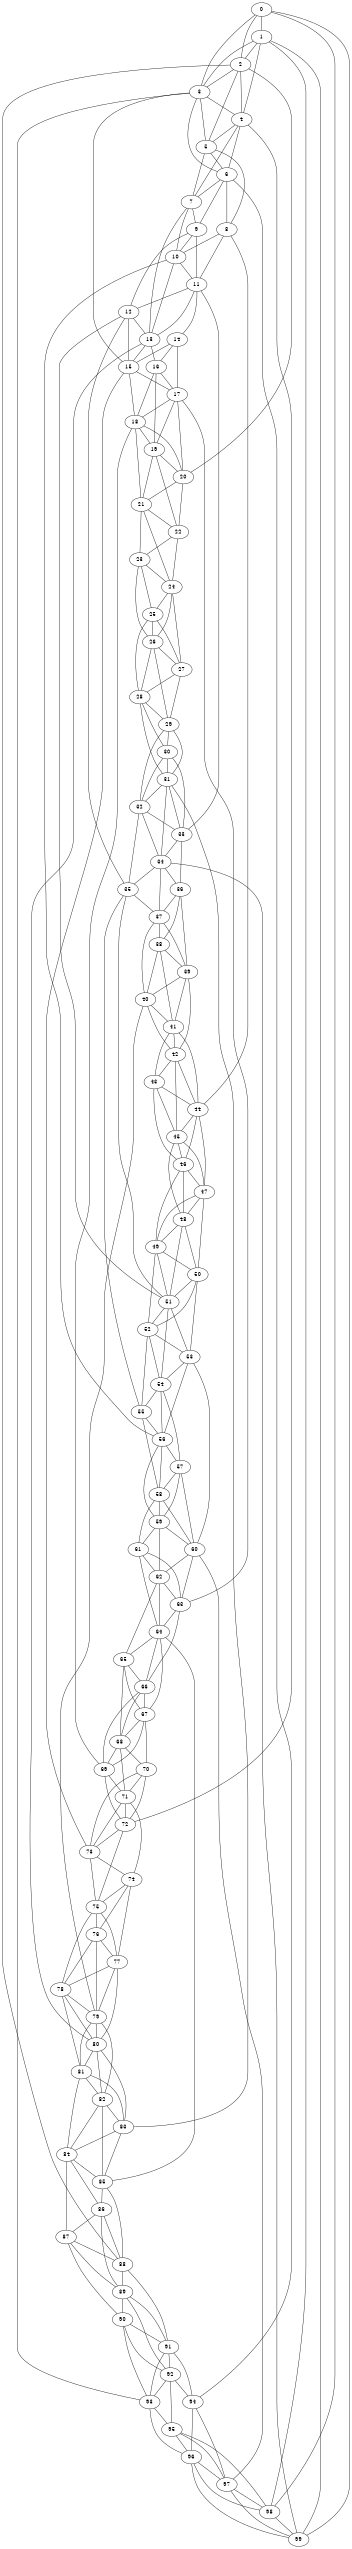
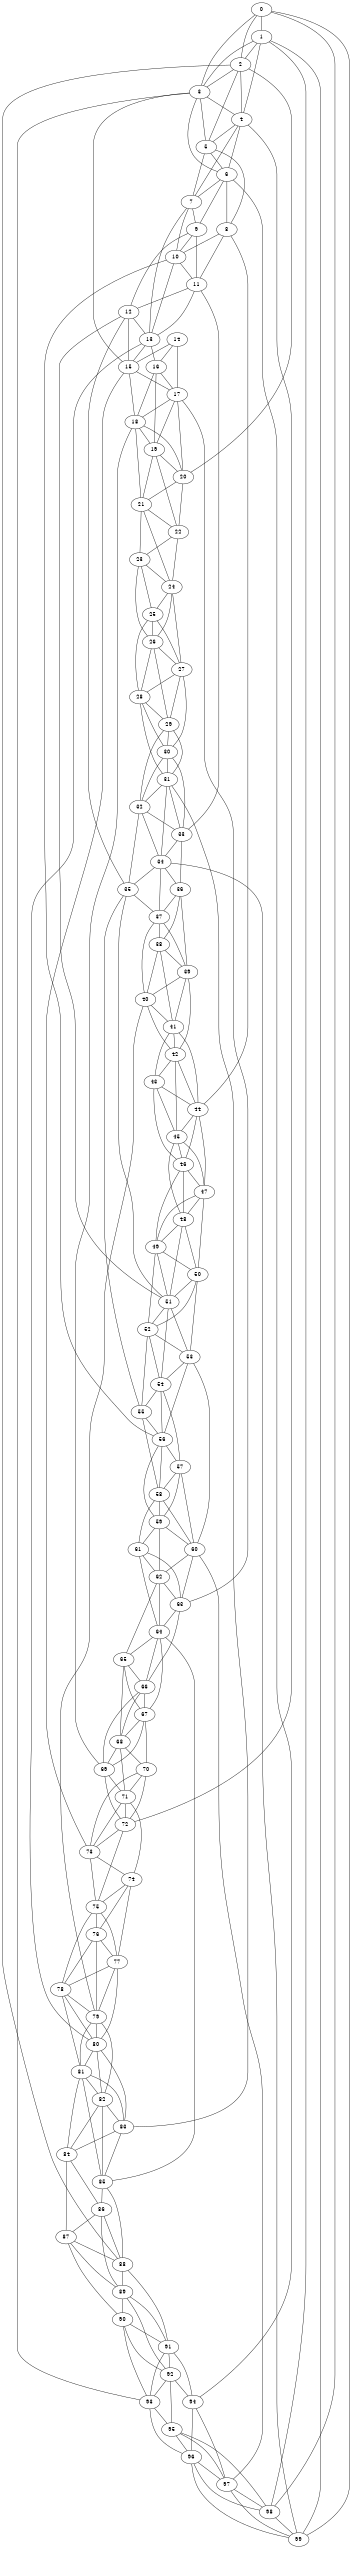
  strict graph {
    edge [is_available=True prob=1.0]
    0
    1
    2
    3
    98
    99
    4
    5
    20
    88
    6
    15
    93
    7
    72
    8
    21
    22
    89
    91
    9
    94
    17
    18
    73
    95
    96
    10
    13
    75
    11
    44
    12
    97
    56
    16
    80
    14
    33
    45
    46
    47
    35
    51
    57
    58
    59
    34
    36
    37
    55
    52
    53
    54
    19
    83
    81
    82
    63
    69
    74
    64
    66
    23
    24
    71
    25
    26
    27
    28
    29
    30
    31
    32
    85
    84
    38
    39
    40
    41
    42
    79
    43
    48
    49
    50
    60
    62
    61
    65
    67
    68
    70
    86
    76
    77
    78
    87
    90
    92
    0 -- 1 [prob=0.419858083968]
    0 -- 2 [prob=0.905676828684]
    0 -- 3
    0 -- 98 [prob=0.97339278736]
    0 -- 99 [prob=0.487017563991]
    1 -- 2 [prob=0.105147349158]
    1 -- 3
    1 -- 98 [prob=0.608424795809]
    1 -- 99 [prob=0.239301767506]
    1 -- 4 [prob=0.898970757102]
    2 -- 3 [prob=0.989144391598]
    2 -- 4
    2 -- 5
    2 -- 20 [prob=0.538993024291]
    2 -- 88 [prob=0.851105862956]
    3 -- 4
    3 -- 5 [prob=0.21608092728]
    3 -- 6
    3 -- 15 [prob=0.421731610237]
    3 -- 93
    98 -- 99 [prob=0.691956433281]
    4 -- 5 [prob=0.00643865701814]
    4 -- 6 [prob=0.950890652236]
    4 -- 7
    4 -- 72 [prob=0.922844847987]
    5 -- 6
    5 -- 7 [prob=0.316679246068]
    5 -- 8
    20 -- 21
    20 -- 22 [prob=0.378648565265]
    88 -- 89 [prob=0.307141789175]
    88 -- 91 [prob=0.451274052606]
    6 -- 7
    6 -- 8 [prob=0.0437325160317]
    6 -- 9 [prob=0.604858640475]
    6 -- 94 [prob=0.844856731121]
    15 -- 17
    15 -- 18 [prob=0.397018906483]
    15 -- 73 [prob=0.0578114100446]
    93 -- 95
    93 -- 96 [prob=0.0521665086515]
    7 -- 9
    7 -- 10 [prob=0.170134176366]
    7 -- 13
    72 -- 73
    72 -- 75 [prob=0.0509867743692]
    8 -- 10 [prob=0.598397000721]
    8 -- 11
    8 -- 44 [prob=0.399755884226]
    21 -- 22 [prob=0.758844333332]
    21 -- 23
    21 -- 24 [prob=0.423010341925]
    22 -- 23 [prob=0.33355401346]
    22 -- 24
    89 -- 91 [prob=0.751310556799]
    89 -- 90 [prob=0.432584342988]
    89 -- 92
    91 -- 93
    91 -- 94 [prob=0.377715057201]
    91 -- 92 [prob=0.992156819995]
    9 -- 10 [prob=0.624007985591]
    9 -- 11 [prob=0.907033679406]
    9 -- 12 [prob=0.605271448167]
    94 -- 96 [prob=0.137169814234]
    94 -- 97 [prob=0.483477648511]
    17 -- 20 [prob=0.639373129405]
    17 -- 18 [prob=0.492895036782]
    17 -- 19 [prob=0.0393849383817]
    17 -- 63 [prob=0.929963027564]
    18 -- 20 [prob=0.106541973876]
    18 -- 21 [prob=0.34993452116]
    18 -- 19
    18 -- 69 [prob=0.671755653665]
    73 -- 75 [prob=0.407316846607]
    73 -- 74
    95 -- 98 [prob=0.959888480269]
    95 -- 96 [prob=0.781368053848]
    95 -- 97
    96 -- 98 [prob=0.372540973517]
    96 -- 99 [prob=0.513738715733]
    96 -- 97 [prob=0.416262210659]
    10 -- 13
    10 -- 11
    10 -- 56 [prob=0.546454145838]
    13 -- 15 [prob=0.393442183913]
    13 -- 16 [prob=0.623210423754]
    13 -- 80 [prob=0.864979810803]
    75 -- 76
    75 -- 77 [prob=0.345773884895]
    75 -- 78 [prob=0.287590505205]
    11 -- 13 [prob=0.850550253697]
    11 -- 12
-   11 -- 14 [prob=0.951682933291]
    11 -- 33 [prob=0.514715384276]
    44 -- 45 [prob=0.375041732129]
    44 -- 46 [prob=0.926130849609]
    44 -- 47 [prob=0.683396909764]
    12 -- 15 [prob=0.604428159482]
    12 -- 13 [prob=0.308863738054]
    12 -- 35
    12 -- 51
    97 -- 98 [prob=0.0591588247935]
    97 -- 99
    56 -- 57 [prob=0.750933274613]
    56 -- 58 [prob=0.351276872644]
    56 -- 59 [prob=0.770019169197]
    16 -- 17 [prob=0.601648550503]
    16 -- 18 [prob=0.869657460789]
    16 -- 19 [prob=0.368542637676]
    80 -- 83
    80 -- 81 [prob=0.658546354258]
    80 -- 82 [prob=0.875320250759]
    14 -- 15 [prob=0.482781571275]
    14 -- 17
    14 -- 16
    33 -- 34
    33 -- 36
    45 -- 46 [prob=0.77930729415]
    45 -- 47 [prob=0.529880528291]
    45 -- 48 [prob=0.630818130314]
    46 -- 47 [prob=0.841116707489]
    46 -- 48 [prob=0.484148967574]
    46 -- 49
    47 -- 48 [prob=0.641841784649]
    47 -- 49 [prob=0.226932999761]
    47 -- 50 [prob=0.0553964327569]
    35 -- 51 [prob=0.764292790298]
    35 -- 37 [prob=0.0933829059542]
    35 -- 55 [prob=0.836761863292]
    51 -- 52 [prob=0.957555278748]
    51 -- 53 [prob=0.546492575945]
    51 -- 54 [prob=0.557487380238]
    57 -- 58 [prob=0.718082106962]
    57 -- 59 [prob=0.191138775865]
    57 -- 60 [prob=0.988067928464]
    58 -- 59 [prob=0.682597964622]
    58 -- 60
    58 -- 61 [prob=0.302020109024]
    59 -- 60 [prob=0.825472927559]
    59 -- 62
    59 -- 61
    34 -- 99 [prob=0.467571752674]
    34 -- 35 [prob=0.726381781212]
    34 -- 36 [prob=0.987132215915]
    34 -- 37
    36 -- 37 [prob=0.130396984551]
    36 -- 38 [prob=0.456777151328]
    36 -- 39 [prob=0.729683954037]
    37 -- 38 [prob=0.856915649982]
    37 -- 39 [prob=0.460408206231]
    37 -- 40
    55 -- 56 [prob=0.744985687094]
    55 -- 58
    52 -- 55 [prob=0.983868191354]
    52 -- 53
    52 -- 54 [prob=0.836476844163]
    53 -- 56 [prob=0.29657338809]
    53 -- 54 [prob=0.166764758211]
    53 -- 60 [prob=0.319105032624]
    54 -- 56
    54 -- 57 [prob=0.0742750340264]
    54 -- 55 [prob=0.269565166201]
    19 -- 20 [prob=0.00763037826162]
    19 -- 21 [prob=0.662101379054]
    19 -- 22 [prob=0.499333045863]
    83 -- 85 [prob=0.812210797019]
    83 -- 84 [prob=0.268827113956]
    81 -- 83
    81 -- 82 [prob=0.349063619204]
    81 -- 84
    82 -- 83 [prob=0.28548200305]
    82 -- 85 [prob=0.433161896151]
    82 -- 84
    63 -- 64 [prob=0.380104406877]
    63 -- 66 [prob=0.950706677892]
    69 -- 72 [prob=0.148185067643]
    69 -- 71 [prob=0.0874050372587]
    74 -- 75
    74 -- 76 [prob=0.434364605385]
    74 -- 77 [prob=0.935120376826]
    64 -- 66 [prob=0.709658374231]
    64 -- 85
    64 -- 65 [prob=0.958572728419]
    64 -- 67 [prob=0.739013101135]
    66 -- 69 [prob=0.658839672852]
    66 -- 67 [prob=0.225806139178]
    66 -- 68
    23 -- 24 [prob=0.781417669849]
    23 -- 25 [prob=0.243495922303]
    23 -- 26 [prob=0.995560294318]
    24 -- 25 [prob=0.719322717136]
    24 -- 26 [prob=0.648792573859]
    24 -- 27 [prob=0.541256607205]
    71 -- 72 [prob=0.81669518874]
    71 -- 73
    71 -- 74 [prob=0.490417106425]
    25 -- 26 [prob=0.474042223221]
    25 -- 27 [prob=0.43354708442]
    25 -- 28 [prob=0.229246446442]
    26 -- 27
    26 -- 28
    26 -- 29 [prob=0.425823387735]
    27 -- 28 [prob=0.390842441642]
    27 -- 29 [prob=0.394994589482]
+   27 -- 30 [prob=0.975895859527]
    28 -- 29 [prob=0.00536692129566]
    28 -- 30 [prob=0.00960457307704]
    28 -- 31 [prob=0.989120922937]
    29 -- 30
    29 -- 31 [prob=0.168077846906]
    29 -- 32 [prob=0.535443636247]
    30 -- 33 [prob=0.328418380086]
    30 -- 31 [prob=0.606013116034]
    30 -- 32 [prob=0.529930007992]
    31 -- 33 [prob=0.559749806789]
    31 -- 34 [prob=0.0629335920699]
    31 -- 83 [prob=0.294628040589]
    31 -- 32 [prob=0.992032145163]
    32 -- 33 [prob=0.0169971164288]
    32 -- 35
    32 -- 34 [prob=0.0273069057129]
    85 -- 88 [prob=0.307332108725]
    85 -- 86
-   84 -- 85
+   81 -- 85
    84 -- 86 [prob=0.404990589688]
    84 -- 87
    38 -- 39 [prob=0.975347215004]
    38 -- 40
    38 -- 41
    39 -- 40 [prob=0.90501596009]
    39 -- 41 [prob=0.494875914427]
    39 -- 42 [prob=0.146060631802]
    40 -- 41
    40 -- 42
    40 -- 79 [prob=0.984652436067]
    41 -- 44 [prob=0.523263530083]
    41 -- 42 [prob=0.967894750094]
    41 -- 43
    42 -- 44 [prob=0.56626846398]
    42 -- 45 [prob=0.738153138542]
    42 -- 43 [prob=0.101053430817]
    79 -- 80
    79 -- 81
    79 -- 82 [prob=0.118727694119]
    43 -- 44 [prob=0.666974385795]
    43 -- 45 [prob=0.303906362025]
    43 -- 46 [prob=0.403462558865]
    48 -- 51 [prob=0.0144750434087]
    48 -- 49 [prob=0.572874390123]
    48 -- 50 [prob=0.829040686891]
    49 -- 51 [prob=0.415478098943]
    49 -- 52 [prob=0.72393471079]
    49 -- 50 [prob=0.289035266371]
    50 -- 51 [prob=0.108737136598]
    50 -- 52 [prob=0.421026484456]
    50 -- 53 [prob=0.295428054316]
    60 -- 97
    60 -- 63 [prob=0.769056216046]
    60 -- 62 [prob=0.972122939308]
    62 -- 63 [prob=0.313801816954]
    62 -- 64 [prob=0.591986116373]
    62 -- 65 [prob=0.801346628869]
    61 -- 63 [prob=0.535111132483]
    61 -- 64 [prob=0.77660822245]
    61 -- 62 [prob=0.311486909972]
    65 -- 66 [prob=0.00479102218208]
    65 -- 67 [prob=0.57587459389]
    65 -- 68
    67 -- 69 [prob=0.552794215298]
    67 -- 68 [prob=0.391238305862]
    67 -- 70
    68 -- 69 [prob=0.472120319746]
    68 -- 71 [prob=0.180931606185]
    68 -- 70 [prob=0.929476465242]
    70 -- 72 [prob=0.0561608507835]
    70 -- 73 [prob=0.969069053352]
    70 -- 71
    86 -- 88
    86 -- 89 [prob=0.740424764902]
    86 -- 87 [prob=0.294309054419]
    76 -- 79 [prob=0.429976985523]
    76 -- 77 [prob=0.777276918275]
    76 -- 78
    77 -- 80
    77 -- 79 [prob=0.794699396905]
    77 -- 78
    78 -- 80 [prob=0.29996816638]
    78 -- 81 [prob=0.740037027861]
    78 -- 79 [prob=0.738962606643]
    87 -- 88
    87 -- 89
    87 -- 90 [prob=0.725341276445]
    90 -- 93 [prob=0.428551851075]
    90 -- 91 [prob=0.0344333614294]
    90 -- 92 [prob=0.865551727049]
    92 -- 93 [prob=0.73724584508]
    92 -- 94
    92 -- 95 [prob=0.210135015202]
  }
